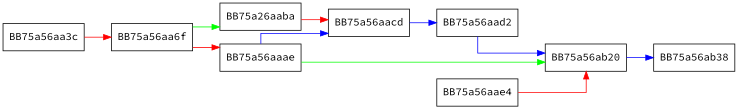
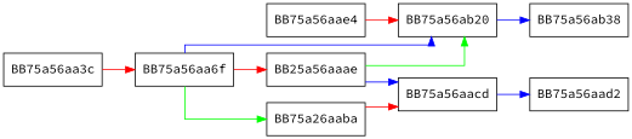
  digraph {
    fontname="Source Code Pro"
    rankdir=LR
    splines=ortho
    node [fontname="Source Code Pro" shape=box]
    edge [color=red fontname="Source Code Pro"]
    BB75a56aa3c
    BB75a56aa6f
    BB75a56aae4
    BB75a56ab20
    n5 [label=BB75a26aaba]
-   BB75a56aaae
+   BB75a56aaae [label=BB25a56aaae]
    BB75a56ab38
    BB75a56aacd
    BB75a56aad2
    BB75a56aa3c -> BB75a56aa6f
    BB75a56aa6f -> n5 [color=green]
    BB75a56aa6f -> BB75a56aaae
    BB75a56aae4 -> BB75a56ab20
    BB75a56ab20 -> BB75a56ab38 [color=blue]
    n5 -> BB75a56aacd
    BB75a56aaae -> BB75a56ab20 [color=green]
    BB75a56aaae -> BB75a56aacd [color=blue]
    BB75a56aacd -> BB75a56aad2 [color=blue]
-   BB75a56aad2 -> BB75a56ab20 [color=blue]
+   BB75a56aa6f -> BB75a56ab20 [color=blue]
  }
